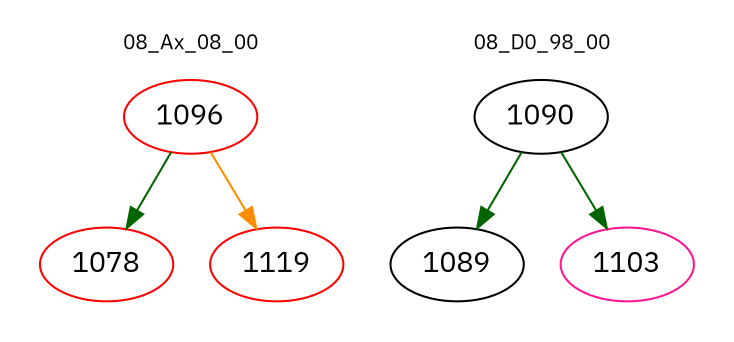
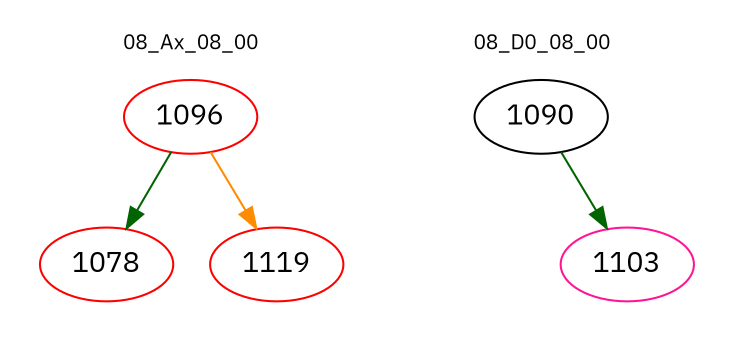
  digraph {
    fontname="IBM Plex Sans"
    node [color=red fontname="IBM Plex Sans"]
    edge [color=darkgreen fontname="IBM Plex Sans"]
    n1 [label=1096]
    n2 [label=1078]
    n3 [label=1119]
    n4 [color=black label=1090]
-   n5 [color=black label=1089]
    n6 [color=deeppink label=1103]
    subgraph cluster_1 {
      color=white
      fontsize=10
      label="08_Ax_08_00"
      n1
      n2
      n3
    }
    subgraph cluster_2 {
      color=white
      fontsize=10
-     label="08_D0_98_00"
+     label="08_D0_08_00"
      n4
-     n5
      n6
    }
    n1 -> n2
    n1 -> n3 [color=darkorange]
-   n4 -> n5
    n4 -> n6
  }
